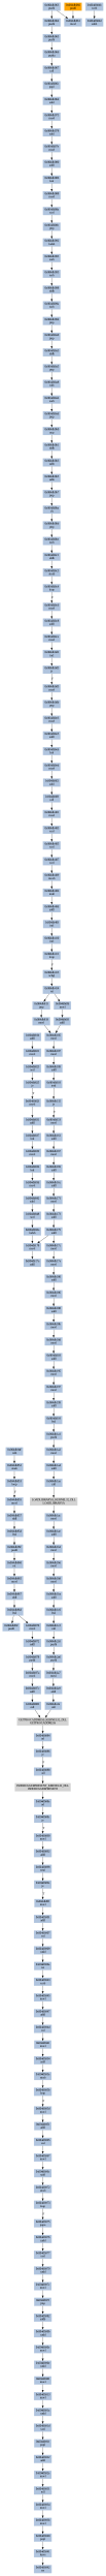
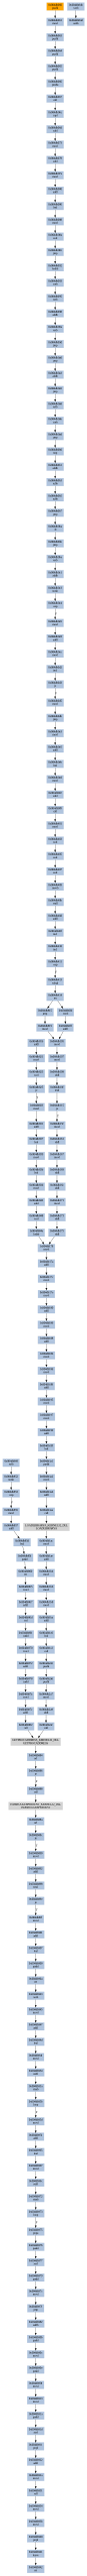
  strict digraph {
    fontname="Liberation Serif"
    node [color=lightsteelblue fillcolor=lightsteelblue fontname="Liberation Serif" shape=rectangle style=filled]
    edge [color="#000000" fontname="Liberation Serif"]
    n1 [label="0x004db0c4\nloop"]
    n2 [label="0x004db0c6\nmovl"]
    n3 [label="0x004db0c8\naddl"]
    n4 [label="0x004db0ce\nmovl"]
    n5 [label="0x004db180\naddl"]
    n6 [label="0x004db186\nmovl"]
    n7 [color=lightgrey label="0x004db188\naddl"]
    n8 [label="0x004db18b\nmovl"]
    n9 [label="0x004db088\nmovl"]
    n10 [label="0x004db08a\nxorl"]
    n11 [label="0x004db08c\njmp"]
    n12 [label="0x004db092\nlodsb"]
    n13 [label="0x004db84d\nsubb"]
    n14 [label="0x004db84f\nrolb"]
    n15 [label="0x004db852\nstosb"]
    n16 [label="0x004db853\nloop"]
    n17 [label="0x004db870\nmovl"]
    n18 [label="0x004db872\naddl"]
    n19 [label="0x004db878\npushl"]
    n20 [label="0x004db87a\nmovl"]
    n21 [label="0x004db867\naddl"]
    n22 [label="0x004db86d\nleal"]
    n23 [label="0x004db86f\npushl"]
    n24 [label="0x004db17e\nmovl"]
    n25 [label="0x004db073\nmovl"]
    n26 [label="0x004db078\nsubl"]
    n27 [label="0x004db07e\nmovl"]
    n28 [label="0x004db080\naddl"]
    n29 [label="0x004db954\nsubl"]
    n30 [label="0x004db95a\nstosb"]
    n31 [label="0x004db95b\nloop"]
    n32 [label="0x004db95d\nmovl"]
    n33 [label="0x004db973\nloop"]
    n34 [label="0x004db975\npopa"]
    n35 [label="0x004db976\npushl"]
    n36 [label="0x004db977\nxorl"]
    n37 [label="0x004db0e3\nmovl"]
    n38 [label="0x004db0e5\naddl"]
    n39 [label="0x004db0eb\nleal"]
    n40 [label="0x004db0ed\nmovl"]
    n41 [label="0x004db169\naddl"]
    n42 [label="0x004db16c\naddl"]
    n43 [label="0x004db171\nmovl"]
    n44 [label="0x004db173\naddl"]
    n45 [label="0x004db901\naddl"]
    n46 [label="0x004db907\nleal"]
    n47 [label="0x004db909\npushl"]
    n48 [label="0x004db90a\nret"]
    n49 [label="0x004db0b1\naddb"]
    n50 [label="0x004db0b3\nsubb"]
    n51 [label="0x004db0b5\nsubb"]
    n52 [label="0x004db0b7\njmp"]
    n53 [label="0x004db848\nxorl"]
    n54 [label="0x004db84a\nlodsb"]
    n55 [label="0x004db178\nmovl"]
    n56 [label="0x004db84b\nxorb"]
    n57 [label="0x004db0ff\naddl"]
    n58 [label="0x004db105\nmovl"]
    n59 [label="0x004db107\nmovl"]
    n60 [label="0x004db109\naddl"]
    n61 [label="0x004db175\naddl"]
    n62 [label="0x004db2a7\nmovl"]
    n63 [label="0x004db2a9\naddl"]
    n64 [label="0x004db2af\ncall"]
    n65 [color=lightgrey fillcolor=lightgrey label="GETPROCADDRESS_KERNEL32_DLL\nGETPROCADDRESS"]
    n66 [label="0x004db0d5\nmovl"]
    n67 [label="0x004db0db\njmp"]
    n68 [label="0x004db95f\naddl"]
    n69 [label="0x004db965\nleal"]
    n70 [label="0x004db967\nmovl"]
    n71 [label="0x004db823\nxorl"]
    n72 [label="0x004db825\nje"]
    n73 [label="0x004db82f\nmovl"]
    n74 [label="0x004db831\naddl"]
    n75 [label="0x004db81b\naddl"]
    n76 [label="0x004db821\nmovl"]
    n77 [label="0x004db09a\nrorb"]
    n78 [label="0x004db09d\njmp"]
    n79 [label="0x004db0a0\njmp"]
    n80 [label="0x004db0a3\naddb"]
    n81 [label="0x004db93b\nmovl"]
    n82 [label="0x004db940\npopl"]
    n83 [label="0x004db941\nleave"]
    n84 [label="0x004db942\nret"]
    n85 [label="0x004db0ba\nclc"]
    n86 [label="0x004db943\nxorb"]
    n87 [label="0x004db945\nmovl"]
    n88 [label="0x004db947\naddl"]
    n89 [label="0x004db94d\nleal"]
    n90 [label="0x004db115\nje"]
    n91 [label="0x004db15f\nmovl"]
    n92 [label="0x004db161\naddl"]
    n93 [label="0x004db167\nmovl"]
    n94 [label="0x004db982\naddb"]
    n95 [label="0x004db90b\npushl"]
    n96 [label="0x004db90c\nmovl"]
    n97 [label="0x004db90e\npushl"]
    n98 [label="0x004db18d\nmovl"]
    n99 [label="0x004db06d\nsubl"]
    n100 [label="0x004db839\nmovl"]
    n101 [label="0x004db83b\nleal"]
    n102 [label="0x004db83d\nmovl"]
    n103 [label="0x004db842\nsubl"]
    n104 [label="0x004db0d3\njs"]
    n105 [label="0x004db837\nleal"]
    n106 [label="0x004db40b\nmull"]
    n107 [label="0x004db40d\naddl"]
    n108 [label="0x004db40f\nincl"]
    n109 [label="0x004db410\nincl"]
    n110 [label="0x004db94f\nmovl"]
    n111 [color=lightgrey fillcolor=lightgrey label="LOADLIBRARYA_KERNEL32_DLL\nLOADLIBRARYA"]
    n112 [label="0x004db1ac\nmovl"]
    n113 [label="0x004db1ae\naddl"]
    n114 [label="0x004db1b4\nmovl"]
    n115 [label="0x004db2a6\npushl"]
    n116 [label="0x004db855\nmovl"]
    n117 [label="0x004db17a\naddl"]
    n118 [label="0x004db17c\nmovl"]
    n119 [label="0x004db18f\naddl"]
    n120 [label="0x004db195\nmovl"]
    n121 [label="0x004db093\nxorb"]
    n122 [label="0x004db979\npushl"]
    n123 [label="0x004db405\nxorl"]
    n124 [label="0x004db407\nxorl"]
    n125 [label="0x004db409\nmovb"]
    n126 [label="0x004db87c\naddl"]
    n127 [label="0x004db882\ncall"]
    n128 [label="0x004db886\nje"]
    n129 [label="0x004db888\ncall"]
    n130 [color=lightgrey fillcolor=lightgrey label="ISDEBUGGERPRESENT_KERNEL32_DLL\nISDEBUGGERPRESENT"]
    n131 [label="0x004db88a\norl"]
    n132 [label="0x004db095\nrorb"]
    n133 [label="0x004db098\naddb"]
    n134 [label="0x004db066\npusha"]
    n135 [label="0x004db067\ncall"]
    n136 [label="0x004db06c\npopl"]
    n137 [label="0x004db1b8\nmovl"]
    n138 [label="0x004db1ba\naddl"]
    n139 [label="0x004db1c0\nleal"]
    n140 [label="0x004db1c2\ncall"]
    n141 [label="0x004db857\naddl"]
    n142 [label="0x004db85d\nleal"]
    n143 [label="0x004db1b6\nmovl"]
    n144 [label="0x004db10f\ntestl"]
    n145 [label="0x004db0a5\njmp"]
    n146 [label="0x004db0f2\nsubl"]
    n147 [color=lightgrey fillcolor=orange label="0x004db060\npushl"]
    n148 [label="0x004db061\nmovl"]
    n149 [label="0x004db063\npushl"]
    n150 [label="0x004db064\npushl"]
    n151 [label="0x004db88c\nje"]
    n152 [label="0x004db890\nmovl"]
    n153 [label="0x004db91a\npushl"]
    n154 [label="0x004db91d\nxorl"]
    n155 [label="0x004db91f\npopl"]
    n156 [label="0x004db922\naddl"]
    n157 [label="0x004db065\npushl"]
    n158 [label="0x004db92a\nmovl"]
    n159 [label="0x004db197\nmovl"]
    n160 [label="0x004db199\naddl"]
    n161 [label="0x004db19f\nleal"]
    n162 [label="0x004db1a1\npushl"]
    n163 [label="0x004db85f\npushl"]
    n164 [label="0x004db860\nret"]
    n165 [label="0x004db0c3\nstosb"]
    n166 [label="0x004db0d2\nincl"]
    n167 [label="0x004db0bb\njmp"]
    n168 [label="0x004db0be\nrorb"]
    n169 [label="0x004db0c1\naddb"]
    n170 [label="0x004db403\nxorl"]
    n171 [label="0x004db0ad\njmp"]
    n172 [label="0x004db0b0\nnop"]
    n173 [label="0x004db411\nloop"]
    n174 [label="0x004db413\nxchgl"]
    n175 [label="0x004db414\nret"]
    n176 [label="0x004db97c\nmovl"]
    n177 [label="0x004db97f\njmp"]
    n178 [label="0x004db934\nmovl"]
    n179 [label="0x004db0a8\nrolb"]
    n180 [label="0x004db0ab\nxorb"]
    n181 [label="0x004db90f\nmovl"]
    n182 [label="0x004db913\nmovl"]
    n183 [label="0x004db815\njmp"]
    n184 [label="0x004db819\nmovl"]
    n185 [label="0x004db086\nleal"]
    n186 [label="0x004db96c\nsubl"]
    n187 [label="0x004db972\nstosb"]
    n188 [label="0x004db0fd\nmovl"]
    n189 [label="0x004db884\norl"]
    n190 [label="0x004db0f8\ncall"]
    n191 [label="0x004db401\nmovl"]
    n192 [label="0x004db1aa\ncall"]
    n193 [label="0x004db892\naddl"]
    n194 [label="0x004db898\ntestl"]
    n195 [label="0x004db89e\nje"]
    n196 [label="0x004db1a2\nmovl"]
    n197 [label="0x004db931\nroll"]
    n198 [label="0x004db865\nmovl"]
    n199 [label="0x004db2a5\npushl"]
    n200 [label="0x004db1a4\naddl"]
    n201 [label="0x004db8ff\nmovl"]
    n1 -> n2 [label=F]
    n2 -> n3
    n3 -> n4
    n4 -> n166
    n5 -> n6
    n6 -> n7
    n7 -> n8
    n8 -> n98
    n9 -> n10
    n10 -> n11
    n11 -> n12
    n12 -> n121
    n14 -> n15
    n15 -> n16
    n16 -> n116 [label=F]
    n17 -> n18
    n18 -> n19
    n19 -> n20
    n20 -> n126
    n21 -> n22
    n22 -> n23
-   n22 -> n17
+   n23 -> n17
    n24 -> n5
    n25 -> n26
    n26 -> n27
    n27 -> n28
    n28 -> n185
    n29 -> n30
    n30 -> n31
    n31 -> n32 [label=F]
    n32 -> n68
    n33 -> n34 [label=F]
    n34 -> n35
    n35 -> n36
    n36 -> n122
    n37 -> n38
    n38 -> n39
    n39 -> n40
    n40 -> n146
    n41 -> n42
    n42 -> n43
    n43 -> n44
    n44 -> n61
    n45 -> n46
    n46 -> n47
    n47 -> n48
    n48 -> n86
    n49 -> n50
    n50 -> n51
    n51 -> n52
    n52 -> n85
    n53 -> n54
    n54 -> n55
    n55 -> n117
    n56 -> n13
    n57 -> n58
    n58 -> n59
    n59 -> n60
    n60 -> n144
    n61 -> n55
    n62 -> n63
    n63 -> n64
    n64 -> n65
    n65 -> n189
    n66 -> n67
    n67 -> n37
    n68 -> n69
    n69 -> n70
    n70 -> n186
    n71 -> n72
    n72 -> n73 [label=T]
    n73 -> n74
    n74 -> n105
    n75 -> n76
    n76 -> n71
    n77 -> n78
    n78 -> n79
    n79 -> n80
    n80 -> n145
    n81 -> n82
    n82 -> n83
    n83 -> n84
    n85 -> n167
    n86 -> n87
    n87 -> n88
    n88 -> n89
    n89 -> n110
    n90 -> n91 [label=T]
    n91 -> n92
    n92 -> n93
    n93 -> n41
    n94 -> n95
    n95 -> n96
    n96 -> n97
    n97 -> n181
    n98 -> n119
    n99 -> n25
    n100 -> n101
    n101 -> n102
    n102 -> n103
    n103 -> n53
    n104 -> n66 [label=F]
    n105 -> n100
    n106 -> n107
    n107 -> n108
    n108 -> n109
    n109 -> n173
    n110 -> n29
    n111 -> n112
    n112 -> n113
    n113 -> n114
    n114 -> n143
    n115 -> n62
    n116 -> n141
-   n61 -> n118
+   n117 -> n118
    n118 -> n24
    n119 -> n120
    n120 -> n159
    n121 -> n132
    n122 -> n176
    n123 -> n124
    n124 -> n125
    n125 -> n106
    n126 -> n127
    n127 -> n65
    n128 -> n129 [label=F]
    n129 -> n130
    n130 -> n131
    n131 -> n151
    n132 -> n133
    n133 -> n77
    n134 -> n135
    n135 -> n136
    n136 -> n99
    n137 -> n138
    n138 -> n139
    n139 -> n140
    n140 -> n199
    n141 -> n142
    n142 -> n163
    n143 -> n137
    n144 -> n90
    n145 -> n179
    n146 -> n190
    n147 -> n148
-   n149 -> n148
+   n148 -> n149
    n149 -> n150
    n150 -> n157
    n151 -> n152 [label=T]
    n152 -> n193
    n153 -> n154
    n154 -> n155
    n155 -> n156
    n156 -> n158
    n157 -> n134
    n158 -> n197
    n159 -> n160
    n160 -> n161
    n161 -> n162
    n162 -> n196
    n163 -> n164
    n164 -> n198
    n165 -> n1
    n166 -> n104
    n167 -> n168
    n168 -> n169
    n169 -> n165
    n170 -> n123
    n171 -> n172
    n172 -> n49
    n173 -> n174 [label=F]
    n174 -> n175
    n175 -> n183
    n175 -> n188
    n176 -> n177
    n177 -> n94
    n178 -> n81
    n179 -> n180
    n180 -> n171
    n181 -> n182
    n182 -> n153
    n183 -> n184
    n184 -> n58
    n185 -> n9
    n186 -> n187
    n187 -> n33
    n188 -> n57
    n189 -> n128
    n190 -> n191
    n191 -> n170
    n192 -> n111
    n193 -> n194
    n194 -> n195
    n195 -> n201 [label=T]
    n196 -> n200
    n197 -> n178
    n198 -> n21
    n199 -> n115
    n200 -> n192
    n201 -> n45
  }
